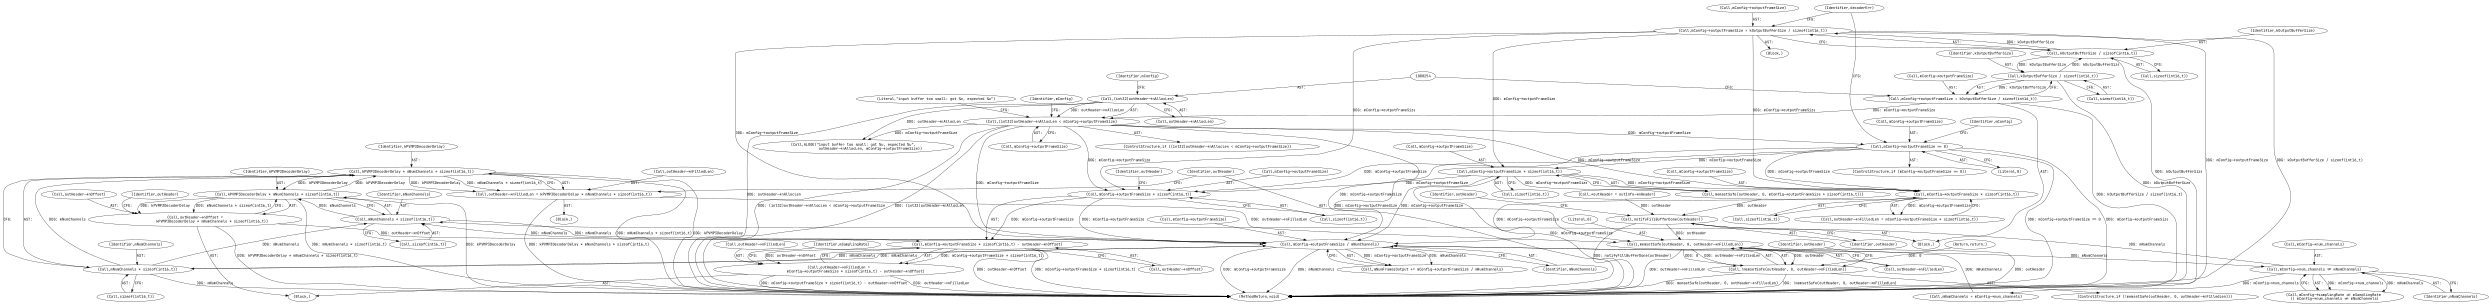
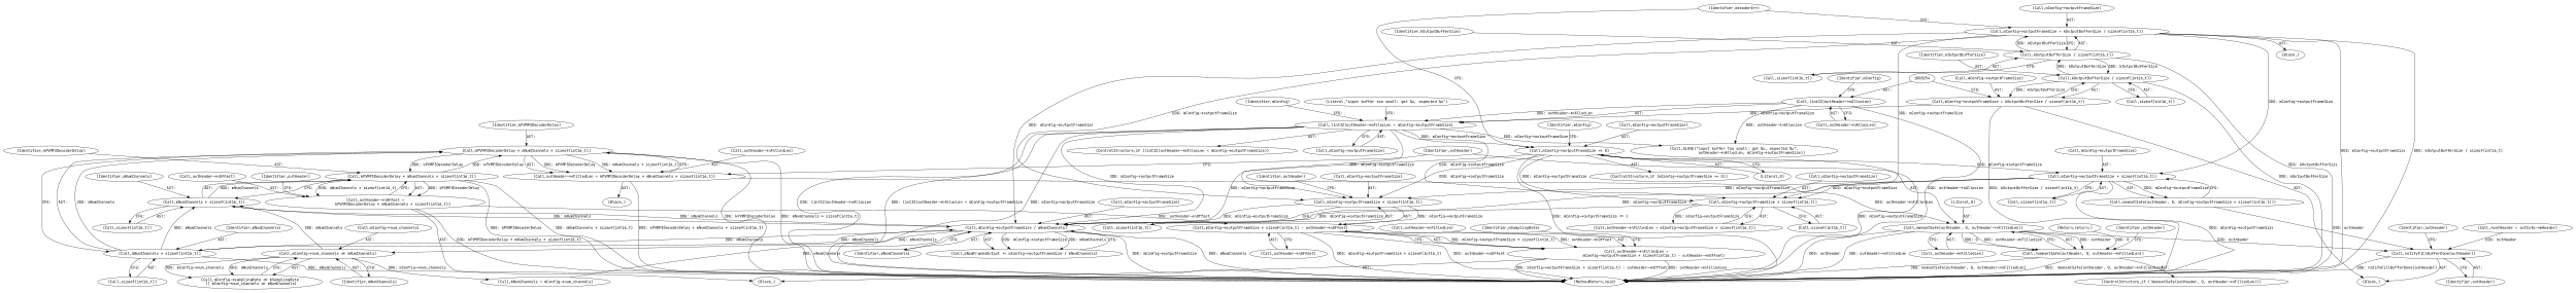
  digraph {
    fontname="JetBrains Mono"
    node [fontname="JetBrains Mono"]
    edge [fontname="JetBrains Mono"]
    n1 [label="(Call,kPVMP3DecoderDelay * mNumChannels * sizeof(int16_t))"]
    n2 [label="(Call,kPVMP3DecoderDelay * mNumChannels * sizeof(int16_t))"]
    n3 [label="(Call,mNumChannels * sizeof(int16_t))"]
    n4 [label="(Call,outHeader->nFilledLen = kPVMP3DecoderDelay * mNumChannels * sizeof(int16_t))"]
    n5 [label="(MethodReturn,void)"]
    n6 [label="(Call,mNumChannels * sizeof(int16_t))"]
    n7 [label="(Call,outHeader->nOffset =\n                kPVMP3DecoderDelay * mNumChannels * sizeof(int16_t))"]
    n8 [label="(Call,mConfig->outputFrameSize / mNumChannels)"]
    n9 [label="(Call,sizeof(int16_t))"]
    n10 [label="(Call,memsetSafe(outHeader, 0, outHeader->nFilledLen))"]
    n11 [label="(Block,)"]
    n12 [label="(Call,sizeof(int16_t))"]
    n13 [label="(Call,mConfig->outputFrameSize * sizeof(int16_t) - outHeader->nOffset)"]
    n14 [label="(Block,)"]
    n15 [label="(Call,mConfig->num_channels != mNumChannels)"]
    n16 [label="(Call,mNumFramesOutput += mConfig->outputFrameSize / mNumChannels)"]
    n17 [label="(Identifier,mNumChannels)"]
    n18 [label="(Call,mConfig->samplingRate != mSamplingRate\n || mConfig->num_channels != mNumChannels)"]
    n19 [label="(Identifier,mNumChannels)"]
    n20 [label="(Call,mNumChannels = mConfig->num_channels)"]
    n21 [label="(Call,mConfig->outputFrameSize = kOutputBufferSize / sizeof(int16_t))"]
    n22 [label="(Call,kOutputBufferSize / sizeof(int16_t))"]
    n23 [label="(Call,mConfig->outputFrameSize * sizeof(int16_t))"]
    n24 [label="(Call,mConfig->outputFrameSize * sizeof(int16_t))"]
    n25 [label="(Call,mConfig->outputFrameSize * sizeof(int16_t))"]
    n26 [label="(Block,)"]
    n27 [label="(Call,kOutputBufferSize / sizeof(int16_t))"]
    n28 [label="(Call,sizeof(int16_t))"]
    n29 [label="(Call,sizeof(int16_t))"]
    n30 [label="(Call,sizeof(int16_t))"]
    n31 [label="(Call,memsetSafe(outHeader, 0, mConfig->outputFrameSize * sizeof(int16_t)))"]
    n32 [label="(Call,sizeof(int16_t))"]
    n33 [label="(Call,outHeader->nFilledLen = mConfig->outputFrameSize * sizeof(int16_t))"]
    n34 [label="(Call,mConfig->outputFrameSize = kOutputBufferSize / sizeof(int16_t))"]
    n35 [label="(Call,sizeof(int16_t))"]
    n36 [label="(Call,(int32)outHeader->nAllocLen < mConfig->outputFrameSize)"]
    n37 [label="(Block,)"]
    n38 [label="(Call,outHeader->nFilledLen =\n                mConfig->outputFrameSize * sizeof(int16_t) - outHeader->nOffset)"]
    n39 [label="(Call,outHeader->nOffset)"]
    n40 [label="(Call,mConfig->outputFrameSize == 0)"]
    n41 [label="(ControlStructure,if ((int32)outHeader->nAllocLen < mConfig->outputFrameSize))"]
    n42 [label="(Call,mConfig->outputFrameSize)"]
    n43 [label="(Call,ALOGE(\"input buffer too small: got %u, expected %u\",\n                outHeader->nAllocLen, mConfig->outputFrameSize))"]
    n44 [label="(Literal,0)"]
    n45 [label="(ControlStructure,if (mConfig->outputFrameSize == 0))"]
    n46 [label="(Call,(int32)outHeader->nAllocLen)"]
    n47 [label="(Call,outHeader->nAllocLen)"]
    n48 [label="(Call,notifyFillBufferDone(outHeader))"]
    n49 [label="(Call,!memsetSafe(outHeader, 0, outHeader->nFilledLen))"]
    n50 [label="(Call,outHeader->nFilledLen)"]
    n51 [label="(ControlStructure,if (!memsetSafe(outHeader, 0, outHeader->nFilledLen)))"]
    n52 [label="(Identifier,outHeader)"]
    n53 [label="(Identifier,mConfig)"]
    n54 [label="(Call,outHeader->nFilledLen)"]
    n55 [label="(Identifier,decoderErr)"]
    n56 [label="(Identifier,outHeader)"]
    n57 [label="(Identifier,mSamplingRate)"]
    n58 [label="(Call,mConfig->outputFrameSize)"]
    n59 [label="(Literal,\"input buffer too small: got %u, expected %u\")"]
    n60 [label="(Call,mConfig->outputFrameSize)"]
    n61 [label="(Identifier,outHeader)"]
    n62 [label="(Identifier,kPVMP3DecoderDelay)"]
    n63 [label="(Call,mConfig->outputFrameSize)"]
    n64 [label="(Call,outHeader->nFilledLen)"]
    n65 [label="(Identifier,outHeader)"]
    n66 [label="(Identifier,mNumChannels)"]
    n67 [label="(Call,mConfig->outputFrameSize)"]
    n68 [label="(Call,*outHeader = outInfo->mHeader)"]
    n69 [label="(Identifier,kOutputBufferSize)"]
    n70 [label="(Return,return;)"]
    n71 [label="(Identifier,mNumChannels)"]
    n72 [label="(Literal,0)"]
    n73 [label="(Identifier,kPVMP3DecoderDelay)"]
    n74 [label="(Call,mConfig->outputFrameSize)"]
    n75 [label="(Identifier,mConfig)"]
    n76 [label="(Call,outHeader->nOffset)"]
    n77 [label="(Identifier,outHeader)"]
    n78 [label="(Call,mConfig->num_channels)"]
    n79 [label="(Identifier,outHeader)"]
    n80 [label="(Call,mConfig->outputFrameSize)"]
    n81 [label="(Identifier,kOutputBufferSize)"]
    n82 [label="(Identifier,mConfig)"]
    n83 [label="(Call,mConfig->outputFrameSize)"]
    1000254
    n1 -> n2 [label="DDG: kPVMP3DecoderDelay"]
    n1 -> n3 [label="CFG: "]
    n1 -> n4 [label="AST: "]
    n1 -> n4 [label="DDG: kPVMP3DecoderDelay"]
    n1 -> n4 [label="DDG: mNumChannels * sizeof(int16_t)"]
    n1 -> n5 [label="DDG: kPVMP3DecoderDelay"]
    n1 -> n5 [label="DDG: mNumChannels * sizeof(int16_t)"]
    n2 -> n1 [label="DDG: kPVMP3DecoderDelay"]
    n2 -> n5 [label="DDG: mNumChannels * sizeof(int16_t)"]
    n2 -> n5 [label="DDG: kPVMP3DecoderDelay"]
    n2 -> n6 [label="CFG: "]
    n2 -> n7 [label="AST: "]
    n2 -> n7 [label="DDG: kPVMP3DecoderDelay"]
    n2 -> n7 [label="DDG: mNumChannels * sizeof(int16_t)"]
    n3 -> n1 [label="AST: "]
    n3 -> n1 [label="DDG: mNumChannels"]
    n3 -> n5 [label="DDG: mNumChannels"]
    n3 -> n6 [label="DDG: mNumChannels"]
    n3 -> n8 [label="DDG: mNumChannels"]
    n3 -> n9 [label="CFG: "]
    n4 -> n1 [label="CFG: "]
    n4 -> n5 [label="DDG: kPVMP3DecoderDelay * mNumChannels * sizeof(int16_t)"]
    n4 -> n10 [label="DDG: outHeader->nFilledLen"]
    n4 -> n11 [label="AST: "]
    n6 -> n2 [label="AST: "]
    n6 -> n2 [label="DDG: mNumChannels"]
    n6 -> n8 [label="DDG: mNumChannels"]
    n6 -> n12 [label="CFG: "]
    n7 -> n2 [label="CFG: "]
    n7 -> n5 [label="DDG: kPVMP3DecoderDelay * mNumChannels * sizeof(int16_t)"]
    n7 -> n13 [label="DDG: outHeader->nOffset"]
    n7 -> n14 [label="AST: "]
    n8 -> n3 [label="DDG: mNumChannels"]
    n8 -> n5 [label="DDG: mNumChannels"]
    n8 -> n5 [label="DDG: mConfig->outputFrameSize"]
    n8 -> n6 [label="DDG: mNumChannels"]
    n8 -> n15 [label="DDG: mNumChannels"]
    n8 -> n16 [label="AST: "]
    n8 -> n16 [label="DDG: mConfig->outputFrameSize"]
    n8 -> n16 [label="DDG: mNumChannels"]
    n8 -> n17 [label="CFG: "]
    n9 -> n3 [label="AST: "]
    n10 -> n5 [label="DDG: outHeader"]
    n10 -> n5 [label="DDG: outHeader->nFilledLen"]
-   n48 -> n10 [label="DDG: outHeader"]
+   n10 -> n48 [label="DDG: outHeader"]
    n10 -> n49 [label="AST: "]
    n10 -> n49 [label="DDG: outHeader"]
    n10 -> n49 [label="DDG: 0"]
    n10 -> n49 [label="DDG: outHeader->nFilledLen"]
    n10 -> n50 [label="CFG: "]
    n12 -> n6 [label="AST: "]
    n13 -> n5 [label="DDG: outHeader->nOffset"]
    n13 -> n5 [label="DDG: mConfig->outputFrameSize * sizeof(int16_t)"]
    n13 -> n38 [label="AST: "]
    n13 -> n38 [label="DDG: mConfig->outputFrameSize * sizeof(int16_t)"]
    n13 -> n38 [label="DDG: outHeader->nOffset"]
    n13 -> n39 [label="CFG: "]
    n15 -> n6 [label="DDG: mNumChannels"]
    n15 -> n18 [label="AST: "]
    n15 -> n18 [label="DDG: mConfig->num_channels"]
    n15 -> n18 [label="DDG: mNumChannels"]
    n15 -> n19 [label="CFG: "]
    n15 -> n20 [label="DDG: mConfig->num_channels"]
    n16 -> n8 [label="CFG: "]
    n17 -> n8 [label="AST: "]
    n18 -> n15 [label="CFG: "]
    n19 -> n15 [label="AST: "]
    n20 -> n8 [label="DDG: mNumChannels"]
    n21 -> n5 [label="DDG: mConfig->outputFrameSize"]
    n21 -> n5 [label="DDG: kOutputBufferSize / sizeof(int16_t)"]
    n21 -> n8 [label="DDG: mConfig->outputFrameSize"]
    n21 -> n22 [label="CFG: "]
    n21 -> n23 [label="DDG: mConfig->outputFrameSize"]
    n21 -> n24 [label="DDG: mConfig->outputFrameSize"]
    n21 -> n25 [label="DDG: mConfig->outputFrameSize"]
    n21 -> n26 [label="AST: "]
    n22 -> n5 [label="DDG: kOutputBufferSize"]
    n22 -> n21 [label="AST: "]
    n22 -> n21 [label="DDG: kOutputBufferSize"]
    n22 -> n27 [label="DDG: kOutputBufferSize"]
    n22 -> n28 [label="CFG: "]
    n23 -> n8 [label="DDG: mConfig->outputFrameSize"]
    n23 -> n13 [label="AST: "]
    n23 -> n13 [label="DDG: mConfig->outputFrameSize"]
    n23 -> n29 [label="CFG: "]
    n24 -> n5 [label="DDG: mConfig->outputFrameSize"]
    n24 -> n8 [label="DDG: mConfig->outputFrameSize"]
    n24 -> n23 [label="DDG: mConfig->outputFrameSize"]
    n24 -> n25 [label="DDG: mConfig->outputFrameSize"]
    n24 -> n30 [label="CFG: "]
    n24 -> n31 [label="AST: "]
    n24 -> n31 [label="DDG: mConfig->outputFrameSize"]
    n25 -> n8 [label="DDG: mConfig->outputFrameSize"]
    n25 -> n32 [label="CFG: "]
    n25 -> n33 [label="AST: "]
    n25 -> n33 [label="DDG: mConfig->outputFrameSize"]
    n27 -> n5 [label="DDG: kOutputBufferSize"]
    n27 -> n22 [label="DDG: kOutputBufferSize"]
    n27 -> n34 [label="AST: "]
    n27 -> n34 [label="DDG: kOutputBufferSize"]
    n27 -> n35 [label="CFG: "]
    n28 -> n22 [label="AST: "]
    n29 -> n23 [label="AST: "]
    n30 -> n24 [label="AST: "]
    n31 -> n24 [label="CFG: "]
    n31 -> n48 [label="DDG: outHeader"]
    n32 -> n25 [label="AST: "]
    n33 -> n25 [label="CFG: "]
    n34 -> n5 [label="DDG: kOutputBufferSize / sizeof(int16_t)"]
    n34 -> n27 [label="CFG: "]
    n34 -> n36 [label="DDG: mConfig->outputFrameSize"]
    n34 -> n37 [label="AST: "]
    n35 -> n27 [label="AST: "]
    n36 -> n5 [label="DDG: (int32)outHeader->nAllocLen"]
    n36 -> n5 [label="DDG: (int32)outHeader->nAllocLen < mConfig->outputFrameSize"]
    n36 -> n5 [label="DDG: mConfig->outputFrameSize"]
    n36 -> n8 [label="DDG: mConfig->outputFrameSize"]
    n36 -> n23 [label="DDG: mConfig->outputFrameSize"]
    n36 -> n25 [label="DDG: mConfig->outputFrameSize"]
    n36 -> n40 [label="DDG: mConfig->outputFrameSize"]
    n36 -> n41 [label="AST: "]
    n36 -> n42 [label="CFG: "]
    n36 -> n43 [label="DDG: mConfig->outputFrameSize"]
    n38 -> n5 [label="DDG: mConfig->outputFrameSize * sizeof(int16_t) - outHeader->nOffset"]
    n38 -> n5 [label="DDG: outHeader->nFilledLen"]
    n38 -> n13 [label="CFG: "]
    n38 -> n14 [label="AST: "]
    n39 -> n13 [label="AST: "]
    n40 -> n5 [label="DDG: mConfig->outputFrameSize == 0"]
    n40 -> n5 [label="DDG: mConfig->outputFrameSize"]
    n40 -> n8 [label="DDG: mConfig->outputFrameSize"]
    n40 -> n23 [label="DDG: mConfig->outputFrameSize"]
    n40 -> n24 [label="DDG: mConfig->outputFrameSize"]
    n40 -> n25 [label="DDG: mConfig->outputFrameSize"]
    n40 -> n44 [label="CFG: "]
    n40 -> n45 [label="AST: "]
    n42 -> n36 [label="AST: "]
    n44 -> n40 [label="AST: "]
    n46 -> n5 [label="DDG: outHeader->nAllocLen"]
    n46 -> n36 [label="AST: "]
    n46 -> n36 [label="DDG: outHeader->nAllocLen"]
    n46 -> n43 [label="DDG: outHeader->nAllocLen"]
    n46 -> n47 [label="CFG: "]
    n47 -> n46 [label="AST: "]
    n48 -> n5 [label="DDG: notifyFillBufferDone(outHeader)"]
    n48 -> n37 [label="AST: "]
    n48 -> n52 [label="CFG: "]
    n49 -> n5 [label="DDG: memsetSafe(outHeader, 0, outHeader->nFilledLen)"]
    n49 -> n5 [label="DDG: !memsetSafe(outHeader, 0, outHeader->nFilledLen)"]
-   n49 -> n10 [label="AST: "]
+   n49 -> n10 [label="CFG: "]
    n49 -> n51 [label="AST: "]
    n50 -> n10 [label="AST: "]
    n52 -> n48 [label="AST: "]
    n53 -> n36 [label="CFG: "]
    n54 -> n38 [label="AST: "]
    n55 -> n21 [label="CFG: "]
    n55 -> n40 [label="CFG: "]
    n56 -> n48 [label="CFG: "]
    n57 -> n38 [label="CFG: "]
    n58 -> n8 [label="AST: "]
    n59 -> n36 [label="CFG: "]
    n60 -> n21 [label="AST: "]
    n61 -> n4 [label="CFG: "]
    n61 -> n10 [label="AST: "]
    n62 -> n1 [label="AST: "]
    n63 -> n40 [label="AST: "]
    n64 -> n4 [label="AST: "]
    n65 -> n23 [label="CFG: "]
    n66 -> n6 [label="AST: "]
    n67 -> n23 [label="AST: "]
    n68 -> n48 [label="DDG: outHeader"]
    n69 -> n27 [label="AST: "]
    n70 -> n49 [label="DDG: 0"]
    n71 -> n3 [label="AST: "]
    n72 -> n10 [label="AST: "]
    n73 -> n2 [label="AST: "]
    n74 -> n34 [label="AST: "]
    n75 -> n40 [label="CFG: "]
    n76 -> n7 [label="AST: "]
    n77 -> n49 [label="CFG: "]
    n78 -> n15 [label="AST: "]
    n79 -> n7 [label="CFG: "]
    n80 -> n25 [label="AST: "]
    n81 -> n22 [label="AST: "]
    n82 -> n46 [label="CFG: "]
    n83 -> n24 [label="AST: "]
    1000254 -> n34 [label="CFG: "]
    1000254 -> n46 [label="AST: "]
  }
